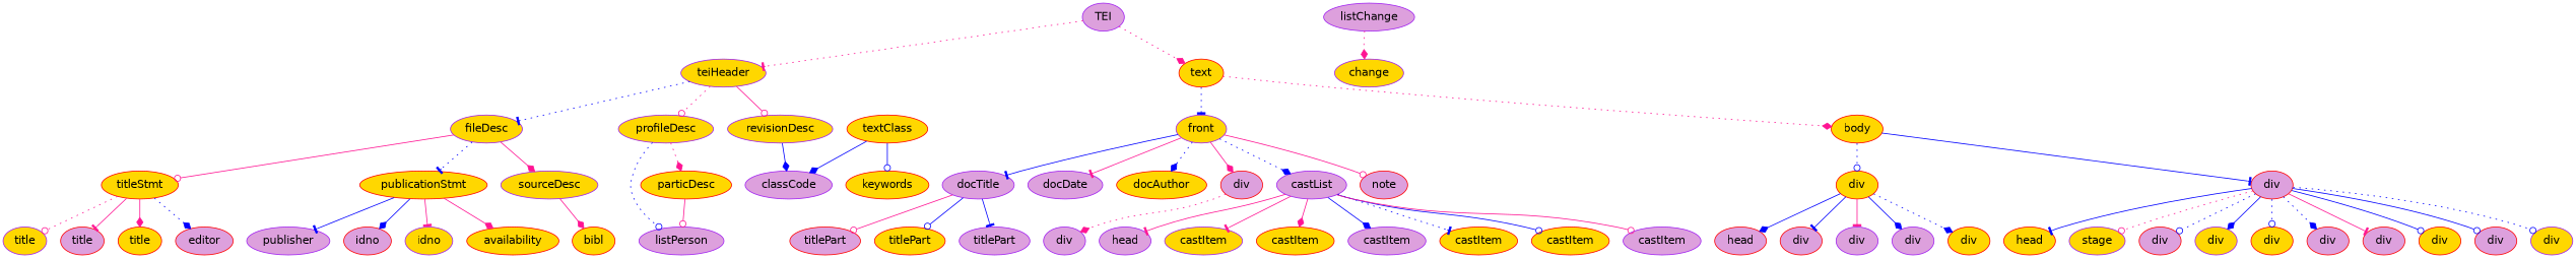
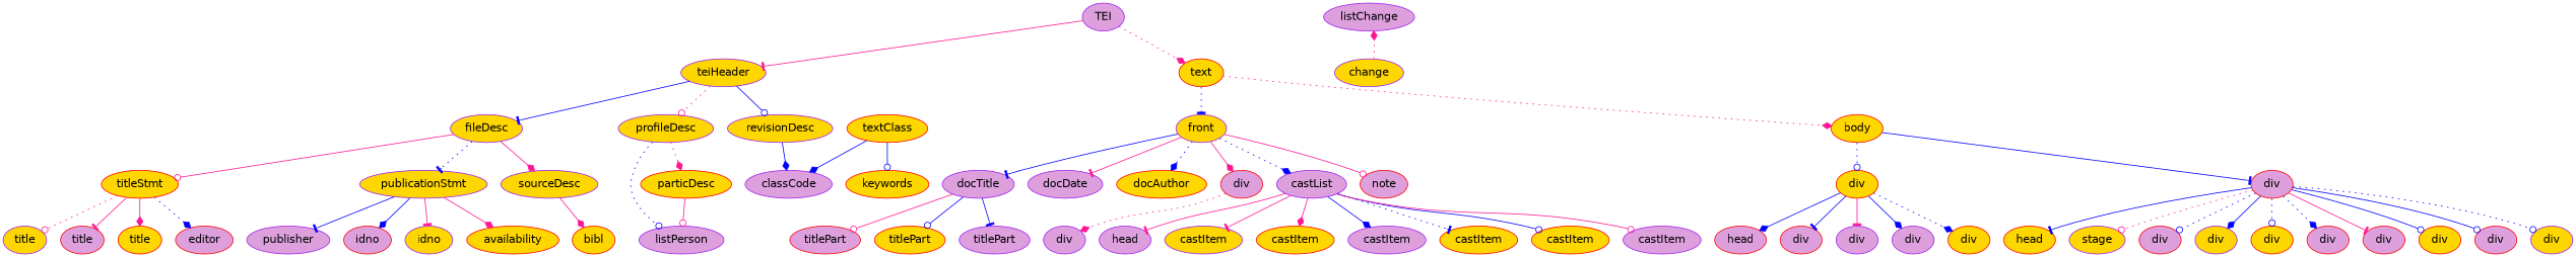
  digraph {
    fontname="DejaVu Sans"
    node [color=red fillcolor=gold fontname="DejaVu Sans" style=filled]
    edge [arrowhead=diamond color=blue fontname="DejaVu Sans" style=solid]
    n1 [color=purple fillcolor=plum label=TEI]
    n2 [color=purple label=teiHeader]
    n3 [label=text]
    n4 [color=purple label=fileDesc]
    n5 [color=purple label=profileDesc]
    n6 [color=purple label=revisionDesc]
    n7 [color=purple label=front]
    n8 [label=body]
    n9 [label=titleStmt]
-   n10 [label=publicationStmt]
+   n10 [color=purple label=publicationStmt]
    n11 [color=purple label=sourceDesc]
    n12 [label=particDesc]
    n13 [color=purple fillcolor=plum label=listPerson]
    n14 [color=purple fillcolor=plum label=classCode]
    n15 [color=purple label=title]
    n16 [fillcolor=plum label=title]
    n17 [label=title]
    n18 [fillcolor=plum label=editor]
    n19 [color=purple fillcolor=plum label=publisher]
    n20 [fillcolor=plum label=idno]
    n21 [color=purple label=idno]
    n22 [label=availability]
    n23 [label=bibl]
    n24 [label=textClass]
    n25 [label=keywords]
    n26 [color=purple fillcolor=plum label=listChange]
    n27 [color=purple label=change]
    n28 [color=purple fillcolor=plum label=docTitle]
    n29 [color=purple fillcolor=plum label=docDate]
    n30 [label=docAuthor]
    n31 [fillcolor=plum label=div]
    n32 [color=purple fillcolor=plum label=castList]
    n33 [fillcolor=plum label=note]
    n34 [label=div]
    n35 [fillcolor=plum label=div]
    n36 [fillcolor=plum label=titlePart]
    n37 [label=titlePart]
    n38 [color=purple fillcolor=plum label=titlePart]
    n39 [color=purple fillcolor=plum label=div]
    n40 [color=purple fillcolor=plum label=head]
    n41 [color=purple label=castItem]
    n42 [label=castItem]
    n43 [color=purple fillcolor=plum label=castItem]
    n44 [label=castItem]
    n45 [label=castItem]
    n46 [color=purple fillcolor=plum label=castItem]
    n47 [fillcolor=plum label=head]
    n48 [fillcolor=plum label=div]
    n49 [color=purple fillcolor=plum label=div]
    n50 [color=purple fillcolor=plum label=div]
    n51 [label=div]
    n52 [label=head]
    n53 [color=purple label=stage]
    n54 [fillcolor=plum label=div]
    n55 [color=purple label=div]
    n56 [label=div]
    n57 [fillcolor=plum label=div]
    n58 [fillcolor=plum label=div]
    n59 [label=div]
    n60 [fillcolor=plum label=div]
    n61 [color=purple label=div]
-   n1 -> n2 [arrowhead=tee color=deeppink style=dotted]
+   n1 -> n2 [arrowhead=tee color=deeppink]
    n1 -> n3 [color=deeppink style=dotted]
-   n2 -> n4 [arrowhead=tee style=dotted]
+   n2 -> n4 [arrowhead=tee]
    n2 -> n5 [arrowhead=odot color=deeppink style=dotted]
-   n2 -> n6 [arrowhead=odot color=deeppink]
+   n2 -> n6 [arrowhead=odot]
    n3 -> n7 [arrowhead=tee style=dotted]
    n3 -> n8 [color=deeppink style=dotted]
    n4 -> n9 [arrowhead=odot color=deeppink]
    n4 -> n10 [arrowhead=tee style=dotted]
    n4 -> n11 [color=deeppink]
    n5 -> n12 [color=deeppink style=dotted]
    n5 -> n13 [arrowhead=odot style=dotted]
    n6 -> n14
    n7 -> n28 [arrowhead=tee]
    n7 -> n29 [arrowhead=tee color=deeppink]
    n7 -> n30 [style=dotted]
    n7 -> n31 [color=deeppink]
    n7 -> n32 [style=dotted]
    n7 -> n33 [arrowhead=odot color=deeppink]
    n8 -> n34 [arrowhead=odot style=dotted]
    n8 -> n35 [arrowhead=tee]
    n9 -> n15 [arrowhead=odot color=deeppink style=dotted]
    n9 -> n16 [arrowhead=tee color=deeppink]
    n9 -> n17 [color=deeppink]
    n9 -> n18 [style=dotted]
    n10 -> n19 [arrowhead=tee]
    n10 -> n20
    n10 -> n21 [arrowhead=tee color=deeppink]
    n10 -> n22 [color=deeppink]
    n11 -> n23 [color=deeppink]
    n12 -> n13 [arrowhead=odot color=deeppink]
    n24 -> n14
    n24 -> n25 [arrowhead=odot]
-   n26 -> n27 [color=deeppink style=dotted]
+   n27 -> n26 [color=deeppink style=dotted]
    n28 -> n36 [arrowhead=odot color=deeppink]
    n28 -> n37 [arrowhead=odot]
    n28 -> n38 [arrowhead=tee]
    n31 -> n39 [color=deeppink style=dotted]
    n32 -> n40 [arrowhead=tee color=deeppink]
    n32 -> n41 [arrowhead=tee color=deeppink]
    n32 -> n42 [color=deeppink]
    n32 -> n43
    n32 -> n44 [arrowhead=tee style=dotted]
    n32 -> n45 [arrowhead=odot]
    n32 -> n46 [arrowhead=odot color=deeppink]
    n34 -> n47
    n34 -> n48 [arrowhead=tee]
    n34 -> n49 [arrowhead=tee color=deeppink]
    n34 -> n50
    n34 -> n51 [style=dotted]
    n35 -> n52 [arrowhead=tee]
    n35 -> n53 [arrowhead=odot color=deeppink style=dotted]
    n35 -> n54 [arrowhead=odot style=dotted]
    n35 -> n55
    n35 -> n56 [arrowhead=odot style=dotted]
    n35 -> n57 [style=dotted]
    n35 -> n58 [arrowhead=tee color=deeppink]
    n35 -> n59 [arrowhead=odot]
    n35 -> n60 [arrowhead=odot]
    n35 -> n61 [arrowhead=odot style=dotted]
  }
